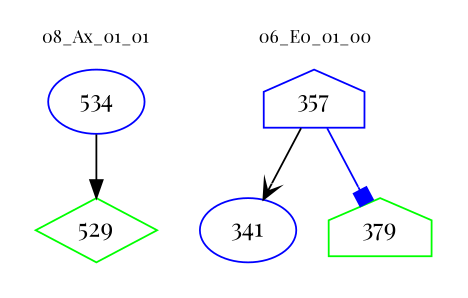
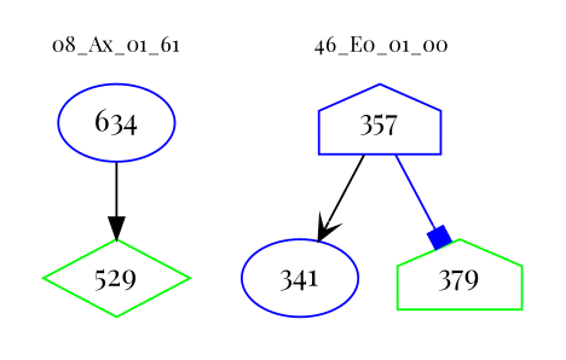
  digraph {
    fontname="Playfair Display"
    node [color=blue fontname="Playfair Display" shape=ellipse]
    edge [color=black fontname="Playfair Display"]
-   n1 [label=534]
+   n1 [label=634]
    n2 [color=green label=529 shape=diamond]
    n3 [label=357 shape=house]
    n4 [label=341]
    n5 [color=green label=379 shape=house]
    subgraph cluster_1 {
      color=white
      fontsize=10
-     label="08_Ax_01_01"
+     label="08_Ax_01_61"
      n1
      n2
    }
    subgraph cluster_2 {
      color=white
      fontsize=10
-     label="06_E0_01_00"
+     label="46_E0_01_00"
      n3
      n4
      n5
    }
    n1 -> n2 [arrowhead=normal]
    n3 -> n4 [arrowhead=vee]
    n3 -> n5 [arrowhead=box color=blue]
  }
